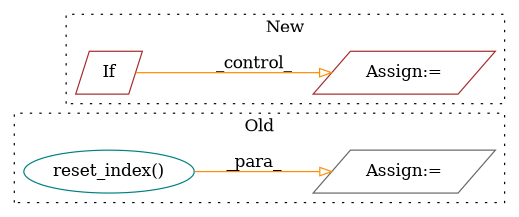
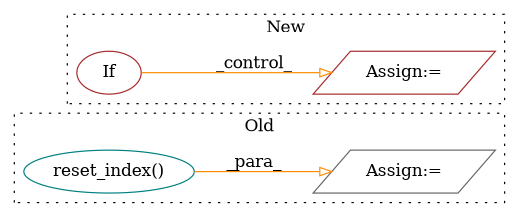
  digraph {
    rankdir=LR
    node [a=68 l=3 shape=ellipse color=brown]
    edge [color=darkorange arrowhead=onormal]
    n1 [a=75 l=64 label="reset_index()" s=12233 color=teal]
    n2 [label="Assign:=" s=12230 shape=parallelogram color=gray40]
-   n3 [a=96 label=If s=21038 shape=parallelogram]
+   n3 [a=96 label=If s=21038]
    n4 [label="Assign:=" s=21506 shape=parallelogram]
    subgraph cluster_1 {
      label=Old
      style=dotted
      n1
      n2
    }
    subgraph cluster_2 {
      label=New
      style=dotted
      n3
      n4
    }
    n1 -> n2 [label=_para_]
    n3 -> n4 [label=_control_]
  }
